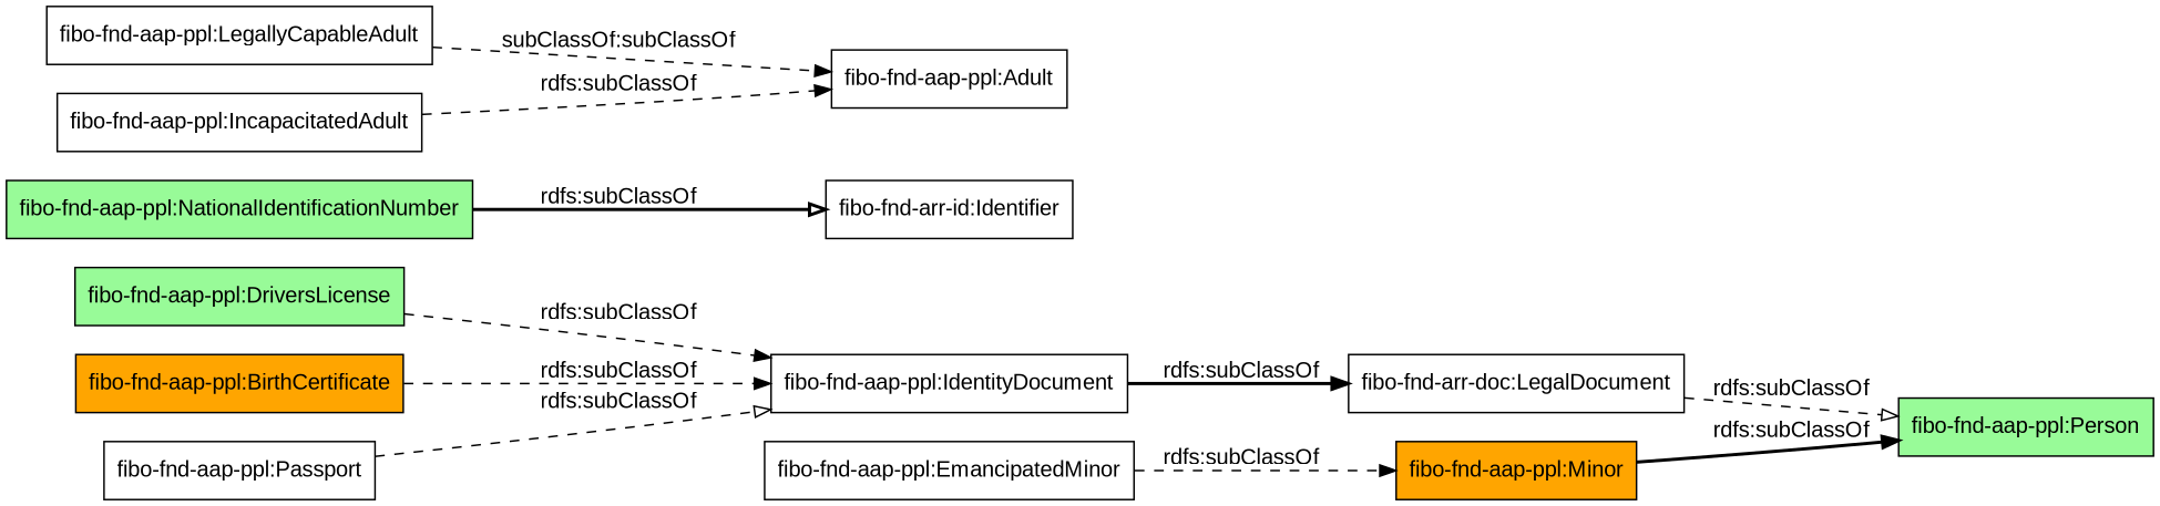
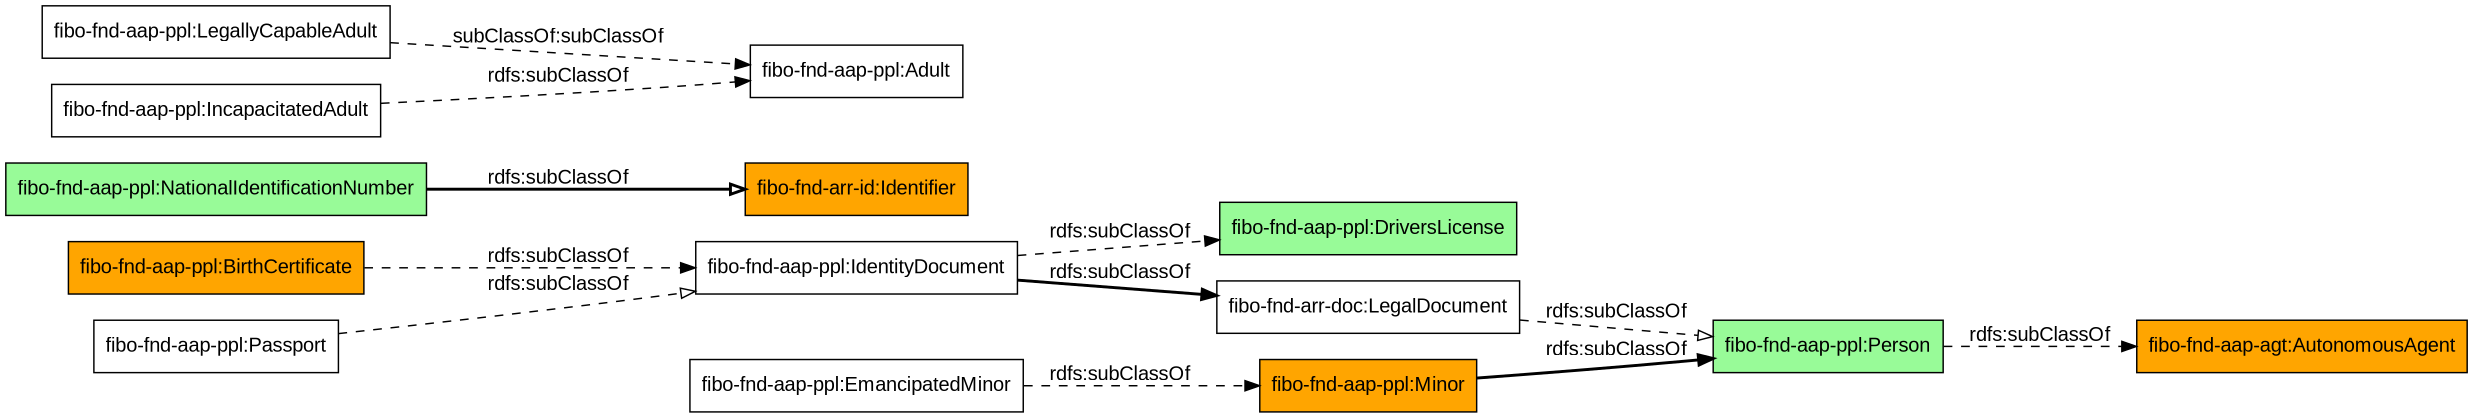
  digraph {
    fontname="Liberation Sans"
    rankdir=LR
    node [color=black fillcolor=white fontname="Liberation Sans" shape=rectangle style=filled]
    edge [arrowhead=normal fontname="Liberation Sans" style=dashed]
    "fibo-fnd-aap-ppl:Person" [fillcolor=palegreen]
+   "fibo-fnd-aap-agt:AutonomousAgent" [fillcolor=orange]
    "fibo-fnd-aap-ppl:DriversLicense" [fillcolor=palegreen]
    "fibo-fnd-aap-ppl:IdentityDocument"
    "fibo-fnd-arr-doc:LegalDocument"
    "fibo-fnd-aap-ppl:BirthCertificate" [fillcolor=orange]
    "fibo-fnd-aap-ppl:Minor" [fillcolor=orange]
    "fibo-fnd-aap-ppl:EmancipatedMinor"
    "fibo-fnd-aap-ppl:NationalIdentificationNumber" [fillcolor=palegreen]
-   "fibo-fnd-arr-id:Identifier"
+   "fibo-fnd-arr-id:Identifier" [fillcolor=orange]
    "fibo-fnd-aap-ppl:LegallyCapableAdult"
    "fibo-fnd-aap-ppl:Adult"
    "fibo-fnd-aap-ppl:Passport"
    "fibo-fnd-aap-ppl:IncapacitatedAdult"
-   "fibo-fnd-aap-ppl:DriversLicense" -> "fibo-fnd-aap-ppl:IdentityDocument" [label="rdfs:subClassOf"]
+   "fibo-fnd-aap-ppl:Person" -> "fibo-fnd-aap-agt:AutonomousAgent" [label="rdfs:subClassOf"]
+   "fibo-fnd-aap-ppl:IdentityDocument" -> "fibo-fnd-aap-ppl:DriversLicense" [label="rdfs:subClassOf"]
    "fibo-fnd-aap-ppl:IdentityDocument" -> "fibo-fnd-arr-doc:LegalDocument" [label="rdfs:subClassOf" style=bold]
    "fibo-fnd-arr-doc:LegalDocument" -> "fibo-fnd-aap-ppl:Person" [arrowhead=onormal label="rdfs:subClassOf"]
    "fibo-fnd-aap-ppl:BirthCertificate" -> "fibo-fnd-aap-ppl:IdentityDocument" [label="rdfs:subClassOf"]
    "fibo-fnd-aap-ppl:Minor" -> "fibo-fnd-aap-ppl:Person" [label="rdfs:subClassOf" style=bold]
    "fibo-fnd-aap-ppl:EmancipatedMinor" -> "fibo-fnd-aap-ppl:Minor" [label="rdfs:subClassOf"]
    "fibo-fnd-aap-ppl:NationalIdentificationNumber" -> "fibo-fnd-arr-id:Identifier" [arrowhead=onormal label="rdfs:subClassOf" style=bold]
    "fibo-fnd-aap-ppl:LegallyCapableAdult" -> "fibo-fnd-aap-ppl:Adult" [label="subClassOf:subClassOf"]
    "fibo-fnd-aap-ppl:Passport" -> "fibo-fnd-aap-ppl:IdentityDocument" [arrowhead=onormal label="rdfs:subClassOf"]
    "fibo-fnd-aap-ppl:IncapacitatedAdult" -> "fibo-fnd-aap-ppl:Adult" [label="rdfs:subClassOf"]
  }
